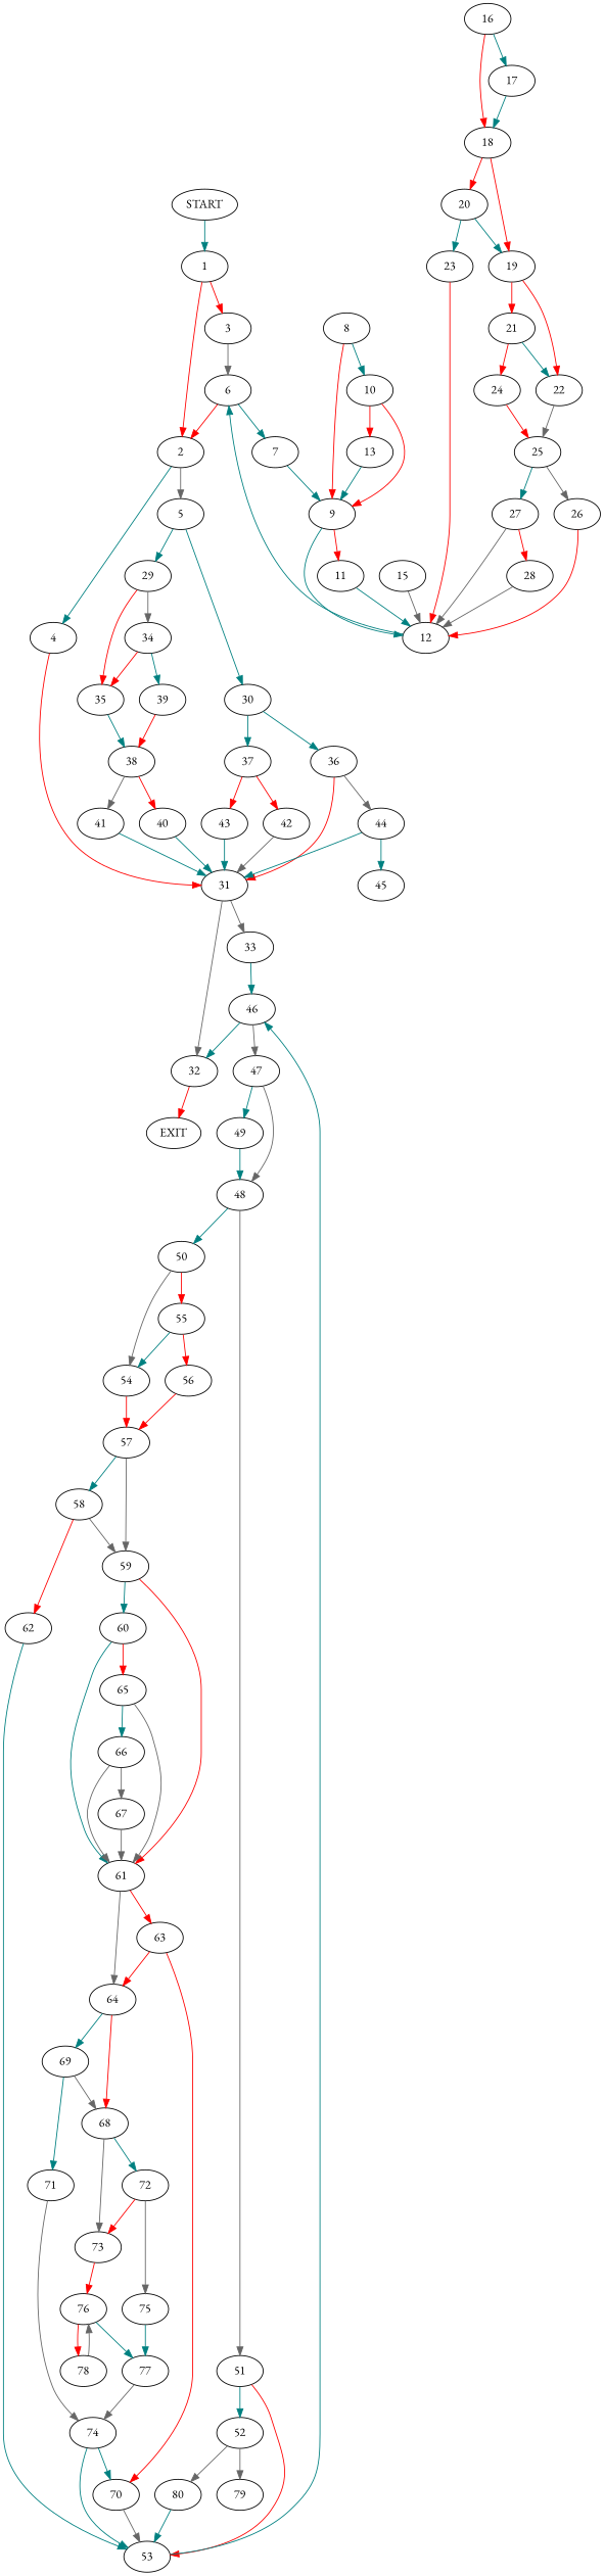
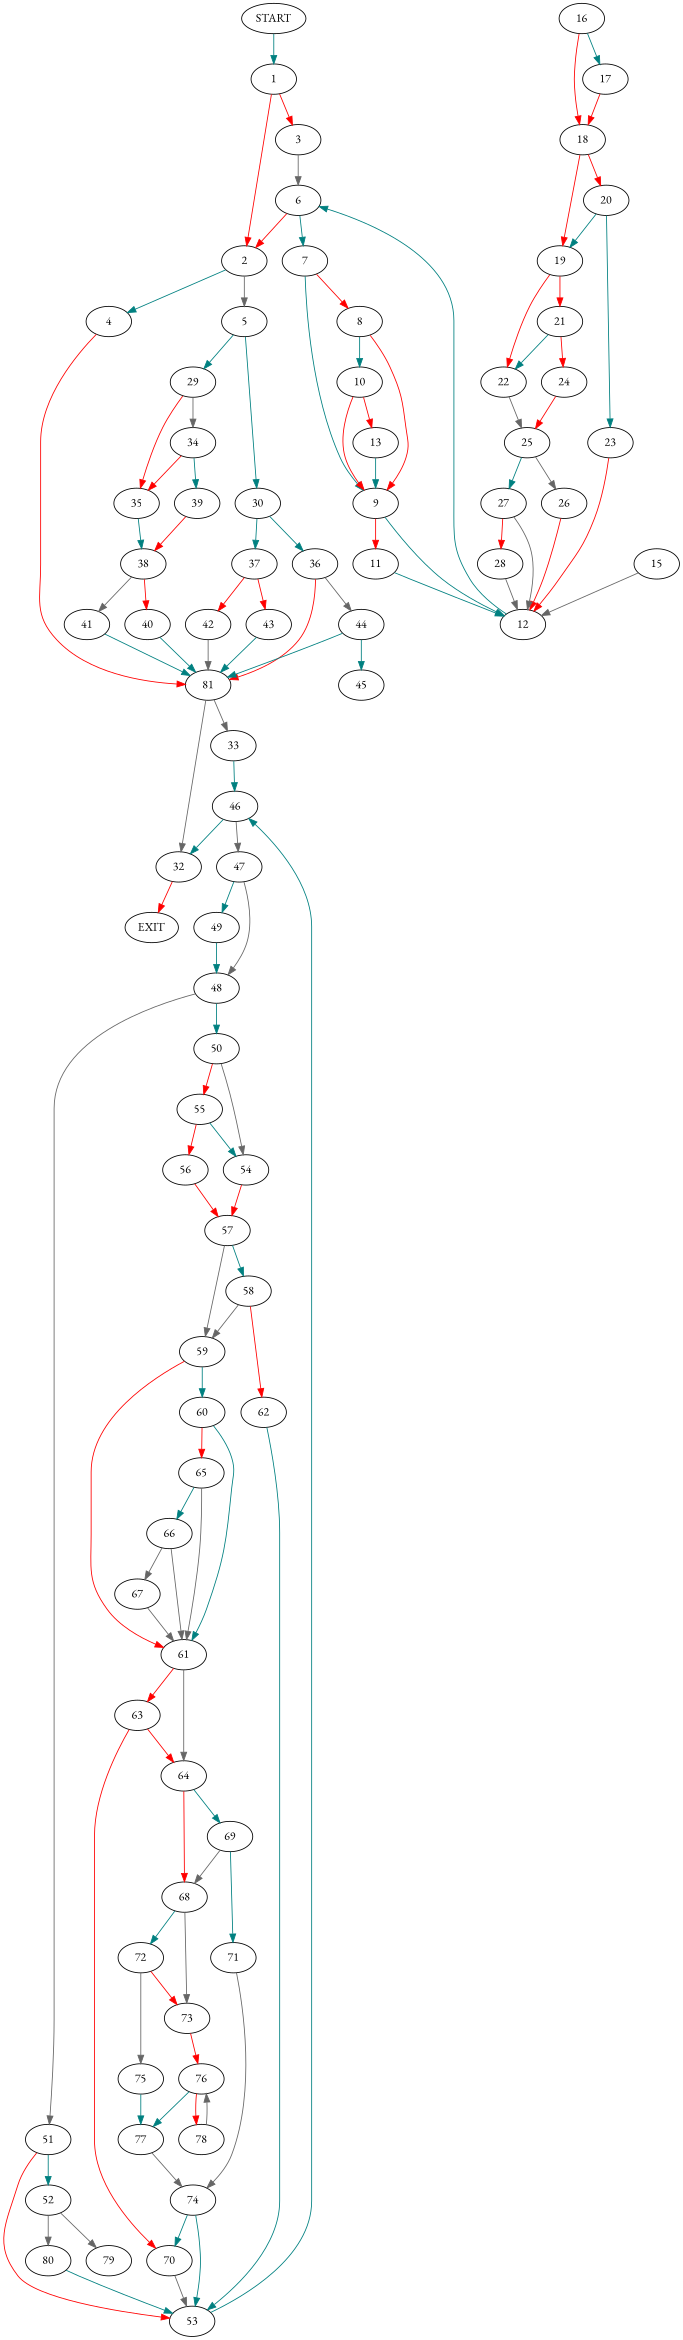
  digraph {
    fontname="EB Garamond"
    node [fontname="EB Garamond"]
    edge [color=teal fontname="EB Garamond"]
    n1 [label=START]
    1
    2
    3
    n5 [label=EXIT]
    4
    5
    6
-   31
+   31 [label=81]
    29
    30
    7
    32
    33
    34
    35
    36
    37
    8
    9
    10
    11
    12
    13
    15
    16
    17
    18
    19
    20
    21
    22
    23
    24
    25
    26
    27
    28
    39
    38
    44
    42
    43
    46
    47
    40
    41
    45
    48
    49
    50
    51
    54
    55
    52
    53
    57
    56
    79
    80
    58
    59
    62
    60
    61
    65
    63
    64
    66
    70
    68
    69
    72
    73
    71
    67
    75
    76
    74
    77
    78
    n1 -> 1
    1 -> 2 [color=red]
    1 -> 3 [color=red]
    2 -> 4
    2 -> 5 [color=gray40]
    3 -> 6 [color=gray40]
    4 -> 31 [color=red]
    5 -> 29
    5 -> 30
    6 -> 2 [color=red]
    6 -> 7
    31 -> 32 [color=gray40]
    31 -> 33 [color=gray40]
    29 -> 34 [color=gray40]
    29 -> 35 [color=red]
    30 -> 36
    30 -> 37
+   7 -> 8 [color=red]
    7 -> 9
    32 -> n5 [color=red]
    33 -> 46
    34 -> 35 [color=red]
    34 -> 39
    35 -> 38
    36 -> 31 [color=red]
    36 -> 44 [color=gray40]
    37 -> 42 [color=red]
    37 -> 43 [color=red]
    8 -> 9 [color=red]
    8 -> 10
    9 -> 11 [color=red]
    9 -> 12
    10 -> 9 [color=red]
    10 -> 13 [color=red]
    11 -> 12
    12 -> 6
    13 -> 9
    15 -> 12 [color=gray40]
    16 -> 17
    16 -> 18 [color=red]
-   17 -> 18
+   17 -> 18 [color=red]
    18 -> 19 [color=red]
    18 -> 20 [color=red]
    19 -> 21 [color=red]
    19 -> 22 [color=red]
    20 -> 19
    20 -> 23
    21 -> 22
    21 -> 24 [color=red]
    22 -> 25 [color=gray40]
    23 -> 12 [color=red]
    24 -> 25 [color=red]
    25 -> 26 [color=gray40]
    25 -> 27
    26 -> 12 [color=red]
    27 -> 12 [color=gray40]
    27 -> 28 [color=red]
    28 -> 12 [color=gray40]
    39 -> 38 [color=red]
    38 -> 40 [color=red]
    38 -> 41 [color=gray40]
    44 -> 31
    44 -> 45
    42 -> 31 [color=gray40]
    43 -> 31
    46 -> 32
    46 -> 47 [color=gray40]
    47 -> 48 [color=gray40]
    47 -> 49
    40 -> 31
    41 -> 31
    48 -> 50
    48 -> 51 [color=gray40]
    49 -> 48
    50 -> 54 [color=gray40]
    50 -> 55 [color=red]
    51 -> 52
    51 -> 53 [color=red]
    54 -> 57 [color=red]
    55 -> 54
    55 -> 56 [color=red]
    52 -> 79 [color=gray40]
    52 -> 80 [color=gray40]
    53 -> 46
    57 -> 58
    57 -> 59 [color=gray40]
    56 -> 57 [color=red]
    80 -> 53
    58 -> 59 [color=gray40]
    58 -> 62 [color=red]
    59 -> 60
    59 -> 61 [color=red]
    62 -> 53
    60 -> 61
    60 -> 65 [color=red]
    61 -> 63 [color=red]
    61 -> 64 [color=gray40]
    65 -> 61 [color=gray40]
    65 -> 66
    63 -> 64 [color=red]
    63 -> 70 [color=red]
    64 -> 68 [color=red]
    64 -> 69
    66 -> 61 [color=gray40]
    66 -> 67 [color=gray40]
    70 -> 53 [color=gray40]
    68 -> 72
    68 -> 73 [color=gray40]
    69 -> 68 [color=gray40]
    69 -> 71
    72 -> 73 [color=red]
    72 -> 75 [color=gray40]
    73 -> 76 [color=red]
    71 -> 74 [color=gray40]
    67 -> 61 [color=gray40]
    75 -> 77
    76 -> 77
    76 -> 78 [color=red]
    74 -> 53
    74 -> 70
    77 -> 74 [color=gray40]
    78 -> 76 [color=gray40]
  }
